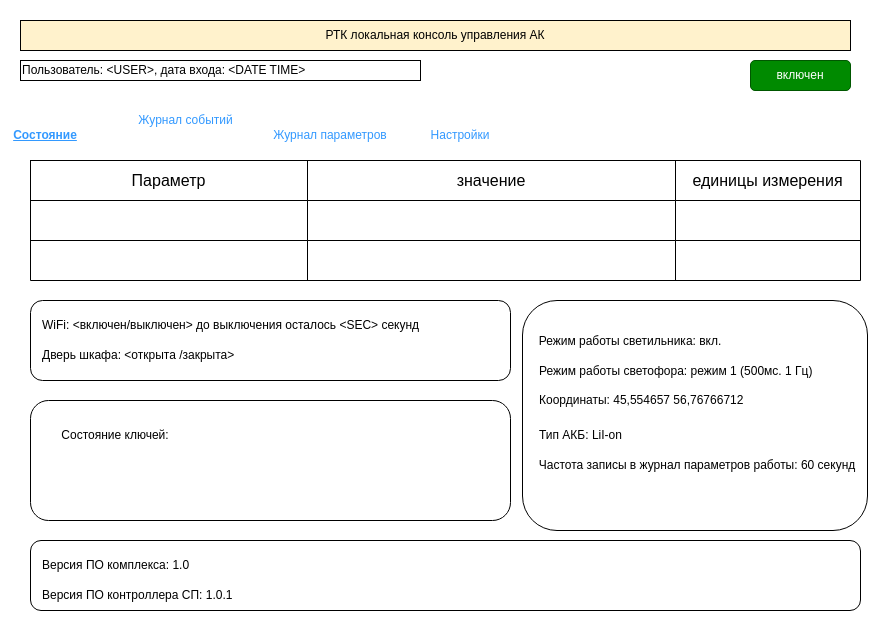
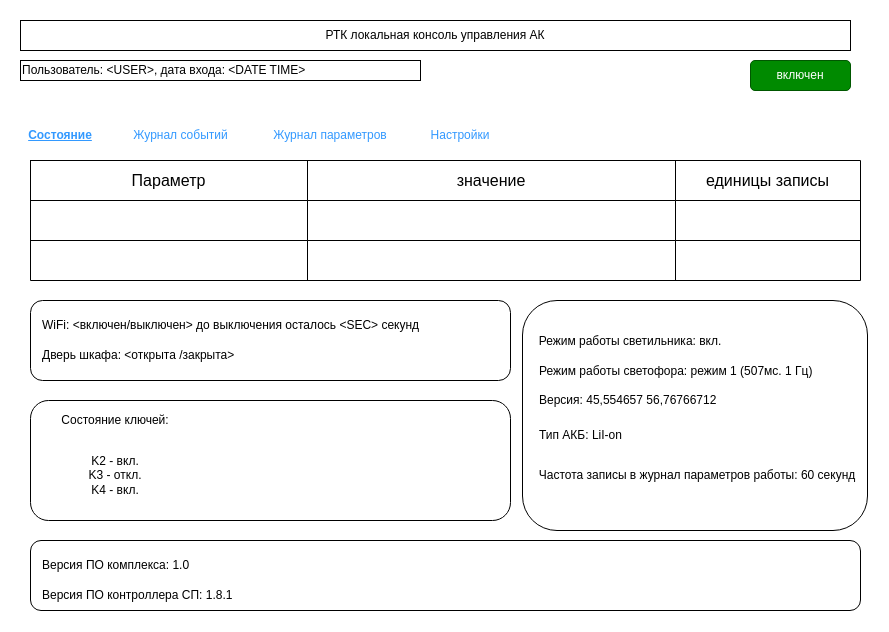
  <mxCell id="0" />
  <mxCell id="1" parent="0" />
  <mxCell id="2" value="" style="shape=table;startSize=0;container=1;collapsible=0;childLayout=tableLayout;fontSize=16;" vertex="1" parent="1"><mxGeometry x="30" y="160" width="830" height="120" as="geometry" /></mxCell>
  <mxCell id="3" value="" style="shape=tableRow;horizontal=0;startSize=0;swimlaneHead=0;swimlaneBody=0;strokeColor=inherit;top=0;left=0;bottom=0;right=0;collapsible=0;dropTarget=0;fillColor=none;points=[[0,0.5],[1,0.5]];portConstraint=eastwest;fontSize=16;" vertex="1" parent="2"><mxGeometry width="830" height="40" as="geometry" /></mxCell>
  <mxCell id="4" value="Параметр" style="shape=partialRectangle;html=1;whiteSpace=wrap;connectable=0;strokeColor=inherit;overflow=hidden;fillColor=none;top=0;left=0;bottom=0;right=0;pointerEvents=1;fontSize=16;" vertex="1" parent="3"><mxGeometry width="277" height="40" as="geometry"><mxRectangle width="277" height="40" as="alternateBounds" /></mxGeometry></mxCell>
  <mxCell id="5" value="значение" style="shape=partialRectangle;html=1;whiteSpace=wrap;connectable=0;strokeColor=inherit;overflow=hidden;fillColor=none;top=0;left=0;bottom=0;right=0;pointerEvents=1;fontSize=16;" vertex="1" parent="3"><mxGeometry x="277" width="368" height="40" as="geometry"><mxRectangle width="368" height="40" as="alternateBounds" /></mxGeometry></mxCell>
- <mxCell id="6" value="единицы измерения" style="shape=partialRectangle;html=1;whiteSpace=wrap;connectable=0;strokeColor=inherit;overflow=hidden;fillColor=none;top=0;left=0;bottom=0;right=0;pointerEvents=1;fontSize=16;" vertex="1" parent="3"><mxGeometry x="645" width="185" height="40" as="geometry"><mxRectangle width="185" height="40" as="alternateBounds" /></mxGeometry></mxCell>
+ <mxCell id="6" value="единицы записы" style="shape=partialRectangle;html=1;whiteSpace=wrap;connectable=0;strokeColor=inherit;overflow=hidden;fillColor=none;top=0;left=0;bottom=0;right=0;pointerEvents=1;fontSize=16;" vertex="1" parent="3"><mxGeometry x="645" width="185" height="40" as="geometry"><mxRectangle width="185" height="40" as="alternateBounds" /></mxGeometry></mxCell>
  <mxCell id="7" value="" style="shape=tableRow;horizontal=0;startSize=0;swimlaneHead=0;swimlaneBody=0;strokeColor=inherit;top=0;left=0;bottom=0;right=0;collapsible=0;dropTarget=0;fillColor=none;points=[[0,0.5],[1,0.5]];portConstraint=eastwest;fontSize=16;" vertex="1" parent="2"><mxGeometry y="40" width="830" height="40" as="geometry" /></mxCell>
  <mxCell id="8" value="" style="shape=partialRectangle;html=1;whiteSpace=wrap;connectable=0;strokeColor=inherit;overflow=hidden;fillColor=none;top=0;left=0;bottom=0;right=0;pointerEvents=1;fontSize=16;" vertex="1" parent="7"><mxGeometry width="277" height="40" as="geometry"><mxRectangle width="277" height="40" as="alternateBounds" /></mxGeometry></mxCell>
  <mxCell id="9" value="" style="shape=partialRectangle;html=1;whiteSpace=wrap;connectable=0;strokeColor=inherit;overflow=hidden;fillColor=none;top=0;left=0;bottom=0;right=0;pointerEvents=1;fontSize=16;" vertex="1" parent="7"><mxGeometry x="277" width="368" height="40" as="geometry"><mxRectangle width="368" height="40" as="alternateBounds" /></mxGeometry></mxCell>
  <mxCell id="10" value="" style="shape=partialRectangle;html=1;whiteSpace=wrap;connectable=0;strokeColor=inherit;overflow=hidden;fillColor=none;top=0;left=0;bottom=0;right=0;pointerEvents=1;fontSize=16;" vertex="1" parent="7"><mxGeometry x="645" width="185" height="40" as="geometry"><mxRectangle width="185" height="40" as="alternateBounds" /></mxGeometry></mxCell>
  <mxCell id="11" value="" style="shape=tableRow;horizontal=0;startSize=0;swimlaneHead=0;swimlaneBody=0;strokeColor=inherit;top=0;left=0;bottom=0;right=0;collapsible=0;dropTarget=0;fillColor=none;points=[[0,0.5],[1,0.5]];portConstraint=eastwest;fontSize=16;" vertex="1" parent="2"><mxGeometry y="80" width="830" height="40" as="geometry" /></mxCell>
  <mxCell id="12" value="" style="shape=partialRectangle;html=1;whiteSpace=wrap;connectable=0;strokeColor=inherit;overflow=hidden;fillColor=none;top=0;left=0;bottom=0;right=0;pointerEvents=1;fontSize=16;" vertex="1" parent="11"><mxGeometry width="277" height="40" as="geometry"><mxRectangle width="277" height="40" as="alternateBounds" /></mxGeometry></mxCell>
  <mxCell id="13" value="" style="shape=partialRectangle;html=1;whiteSpace=wrap;connectable=0;strokeColor=inherit;overflow=hidden;fillColor=none;top=0;left=0;bottom=0;right=0;pointerEvents=1;fontSize=16;" vertex="1" parent="11"><mxGeometry x="277" width="368" height="40" as="geometry"><mxRectangle width="368" height="40" as="alternateBounds" /></mxGeometry></mxCell>
  <mxCell id="14" value="" style="shape=partialRectangle;html=1;whiteSpace=wrap;connectable=0;strokeColor=inherit;overflow=hidden;fillColor=none;top=0;left=0;bottom=0;right=0;pointerEvents=1;fontSize=16;" vertex="1" parent="11"><mxGeometry x="645" width="185" height="40" as="geometry"><mxRectangle width="185" height="40" as="alternateBounds" /></mxGeometry></mxCell>
  <mxCell id="15" value="" style="rounded=1;whiteSpace=wrap;html=1;" vertex="1" parent="1"><mxGeometry x="30" y="300" width="480" height="80" as="geometry" /></mxCell>
  <mxCell id="16" value="WiFi: &amp;lt;включен/выключен&amp;gt; до выключения осталось &amp;lt;SEC&amp;gt; секунд" style="text;html=1;align=left;verticalAlign=middle;whiteSpace=wrap;rounded=0;" vertex="1" parent="1"><mxGeometry y="310" width="410" height="30" as="geometry" x="40" /></mxCell>
  <mxCell id="17" value="Дверь шкафа: &amp;lt;открыта /закрыта&amp;gt;" style="text;html=1;align=left;verticalAlign=middle;whiteSpace=wrap;rounded=0;" vertex="1" parent="1"><mxGeometry y="340" width="280" height="30" as="geometry" x="40" /></mxCell>
- <mxCell id="18" value="Состояние" style="text;html=1;align=center;verticalAlign=middle;whiteSpace=wrap;rounded=0;fontColor=#3399FF;fontStyle=5" vertex="1" parent="1"><mxGeometry x="15" y="120" width="60" height="30" as="geometry" /></mxCell>
- <mxCell id="19" value="РТК локальная консоль управления АК" style="rounded=0;whiteSpace=wrap;html=1;fillColor=#fff2cc;" vertex="1" parent="1"><mxGeometry x="20" y="20" width="830" height="30" as="geometry" /></mxCell>
+ <mxCell id="18" value="Состояние" style="text;html=1;align=center;verticalAlign=middle;whiteSpace=wrap;rounded=0;fontColor=#3399FF;fontStyle=5" vertex="1" parent="1"><mxGeometry x="30" y="120" width="60" height="30" as="geometry" /></mxCell>
+ <mxCell id="19" value="РТК локальная консоль управления АК" style="rounded=0;whiteSpace=wrap;html=1;" vertex="1" parent="1"><mxGeometry x="20" y="20" width="830" height="30" as="geometry" /></mxCell>
  <mxCell id="20" value="Пользователь: &amp;lt;USER&amp;gt;, дата входа: &amp;lt;DATE TIME&amp;gt;" style="rounded=0;whiteSpace=wrap;html=1;align=left;" vertex="1" parent="1"><mxGeometry x="20" y="60" width="400" height="20" as="geometry" /></mxCell>
  <mxCell id="21" value="включен" style="rounded=1;whiteSpace=wrap;html=1;fillColor=#008a00;fontColor=#ffffff;strokeColor=#005700;" vertex="1" parent="1"><mxGeometry x="750" y="60" width="100" height="30" as="geometry" /></mxCell>
- <mxCell id="22" value="Журнал событий" style="text;html=1;align=center;verticalAlign=middle;whiteSpace=wrap;rounded=0;fontColor=#3399FF;fontStyle=0" vertex="1" parent="1"><mxGeometry x="133" y="105" width="105" height="30" as="geometry" /></mxCell>
+ <mxCell id="22" value="Журнал событий" style="text;html=1;align=center;verticalAlign=middle;whiteSpace=wrap;rounded=0;fontColor=#3399FF;fontStyle=0" vertex="1" parent="1"><mxGeometry x="128" y="120" width="105" height="30" as="geometry" /></mxCell>
  <mxCell id="23" value="Журнал параметров" style="text;html=1;align=center;verticalAlign=middle;whiteSpace=wrap;rounded=0;fontColor=#3399FF;fontStyle=0" vertex="1" parent="1"><mxGeometry x="260" y="120" width="140" height="30" as="geometry" /></mxCell>
  <mxCell id="24" value="Настройки" style="text;html=1;align=center;verticalAlign=middle;whiteSpace=wrap;rounded=0;fontColor=#3399FF;" vertex="1" parent="1"><mxGeometry x="390" y="120" width="140" height="30" as="geometry" /></mxCell>
  <mxCell id="25" value="" style="rounded=1;whiteSpace=wrap;html=1;" vertex="1" parent="1"><mxGeometry x="522" y="300" width="345" height="230" as="geometry" /></mxCell>
  <mxCell id="26" value="Режим работы светильника: вкл." style="text;html=1;align=center;verticalAlign=middle;whiteSpace=wrap;rounded=0;" vertex="1" parent="1"><mxGeometry x="495" y="326" width="270" height="30" as="geometry" /></mxCell>
- <mxCell id="27" value="Частота записы в журнал параметров работы: 60 секунд" style="text;html=1;align=center;verticalAlign=middle;whiteSpace=wrap;rounded=0;" vertex="1" parent="1"><mxGeometry x="532" y="450" width="330" height="30" as="geometry" /></mxCell>
- <mxCell id="28" value="Режим работы светофора: режим 1 (500мс. 1 Гц)" style="text;html=1;align=left;verticalAlign=middle;whiteSpace=wrap;rounded=0;" vertex="1" parent="1"><mxGeometry x="537" y="356" width="320" height="30" as="geometry" /></mxCell>
+ <mxCell id="27" value="Частота записы в журнал параметров работы: 60 секунд" style="text;html=1;align=center;verticalAlign=middle;whiteSpace=wrap;rounded=0;" vertex="1" parent="1"><mxGeometry x="532" y="460" width="330" height="30" as="geometry" /></mxCell>
+ <mxCell id="28" value="Режим работы светофора: режим 1 (507мс. 1 Гц)" style="text;html=1;align=left;verticalAlign=middle;whiteSpace=wrap;rounded=0;" vertex="1" parent="1"><mxGeometry x="537" y="356" width="320" height="30" as="geometry" /></mxCell>
  <mxCell id="29" value="Тип АКБ: LiI-on" style="text;html=1;align=left;verticalAlign=middle;whiteSpace=wrap;rounded=0;" vertex="1" parent="1"><mxGeometry x="537" y="420" width="173" height="30" as="geometry" /></mxCell>
- <mxCell id="30" value="Координаты: 45,554657 56,76766712" style="text;html=1;align=left;verticalAlign=middle;whiteSpace=wrap;rounded=0;" vertex="1" parent="1"><mxGeometry x="537" y="385" width="283" height="30" as="geometry" /></mxCell>
+ <mxCell id="30" value="Версия: 45,554657 56,76766712" style="text;html=1;align=left;verticalAlign=middle;whiteSpace=wrap;rounded=0;" vertex="1" parent="1"><mxGeometry x="537" y="385" width="283" height="30" as="geometry" /></mxCell>
  <mxCell id="31" value="" style="rounded=1;whiteSpace=wrap;html=1;" vertex="1" parent="1"><mxGeometry x="30" y="400" width="480" height="120" as="geometry" /></mxCell>
- <mxCell id="32" value="Состояние ключей:" style="text;html=1;align=center;verticalAlign=middle;whiteSpace=wrap;rounded=0;" vertex="1" parent="1"><mxGeometry y="420" width="150" height="30" as="geometry" x="40" /></mxCell>
+ <mxCell id="32" value="Состояние ключей:" style="text;html=1;align=center;verticalAlign=middle;whiteSpace=wrap;rounded=0;" vertex="1" parent="1"><mxGeometry x="40" y="405" width="150" height="30" as="geometry" /></mxCell>
+ <mxCell id="33" value="K2 - вкл.&lt;div&gt;K3 - откл.&lt;/div&gt;&lt;div&gt;K4 - вкл.&lt;/div&gt;" style="text;html=1;align=center;verticalAlign=middle;whiteSpace=wrap;rounded=0;" vertex="1" parent="1"><mxGeometry y="460" width="150" height="30" as="geometry" x="40" /></mxCell>
  <mxCell id="34" value="" style="rounded=1;whiteSpace=wrap;html=1;" vertex="1" parent="1"><mxGeometry x="30" y="540" width="830" height="70" as="geometry" /></mxCell>
  <mxCell id="35" value="Версия ПО комплекса: 1.0" style="text;html=1;align=left;verticalAlign=middle;whiteSpace=wrap;rounded=0;" vertex="1" parent="1"><mxGeometry y="550" width="190" height="30" as="geometry" x="40" /></mxCell>
- <mxCell id="36" value="Версия ПО контроллера СП: 1.0.1" style="text;html=1;align=left;verticalAlign=middle;whiteSpace=wrap;rounded=0;" vertex="1" parent="1"><mxGeometry y="580" width="250" height="30" as="geometry" x="40" /></mxCell>
+ <mxCell id="36" value="Версия ПО контроллера СП: 1.8.1" style="text;html=1;align=left;verticalAlign=middle;whiteSpace=wrap;rounded=0;" vertex="1" parent="1"><mxGeometry y="580" width="250" height="30" as="geometry" x="40" /></mxCell>
